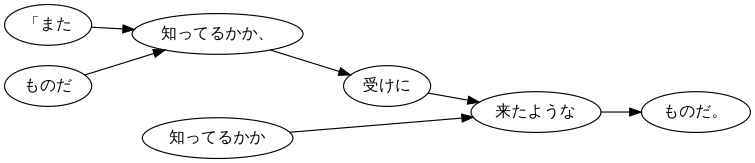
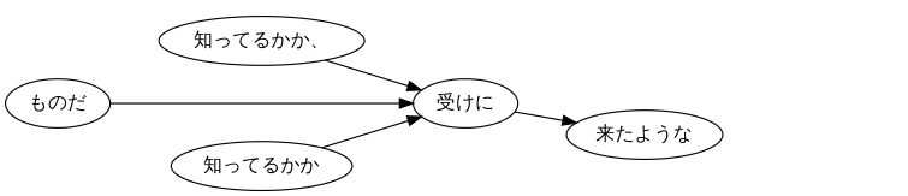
  digraph {
    fontname=Lato
    rankdir=LR
    node [fontname=Lato]
    edge [fontname=Lato]
-   n1 [label="「また"]
    n2 [label="知ってるかか、"]
    n3 [label="受けに"]
-   n4 [label="ものだ。"]
    n5 [label="知ってるかか"]
    n6 [label="来たような"]
    n7 [label="ものだ"]
-   n1 -> n2
    n2 -> n3
    n3 -> n6
-   n5 -> n6
-   n6 -> n4
-   n7 -> n2
+   n5 -> n3
+   n7 -> n3
  }
